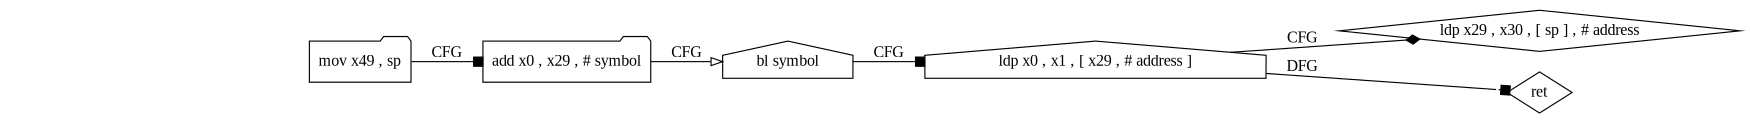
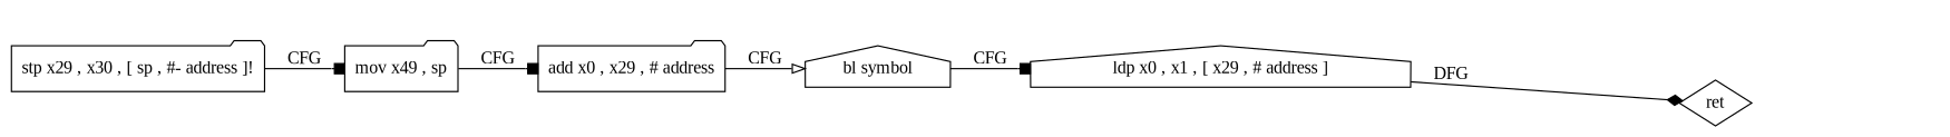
  digraph {
    fontname="Liberation Serif"
    rankdir=LR
    node [fontname="Liberation Serif" shape=folder]
    edge [arrowhead=box fontname="Liberation Serif"]
+   n1 [label="stp x29 , x30 , [ sp , #- address ]!"]
    n2 [label="mov x49 , sp"]
-   n3 [label="add x0 , x29 , # symbol"]
+   n3 [label="add x0 , x29 , # address"]
    n4 [label="bl symbol" shape=house]
    n5 [label="ldp x0 , x1 , [ x29 , # address ]" shape=house]
-   n6 [label="ldp x29 , x30 , [ sp ] , # address" shape=diamond]
    n7 [label=ret shape=diamond]
+   n1 -> n2 [label=CFG]
    n2 -> n3 [label=CFG]
    n3 -> n4 [arrowhead=onormal label=CFG]
    n4 -> n5 [label=CFG]
-   n5 -> n6 [arrowhead=diamond label=CFG]
-   n5 -> n7 [label=DFG]
+   n5 -> n7 [arrowhead=diamond label=DFG]
  }
